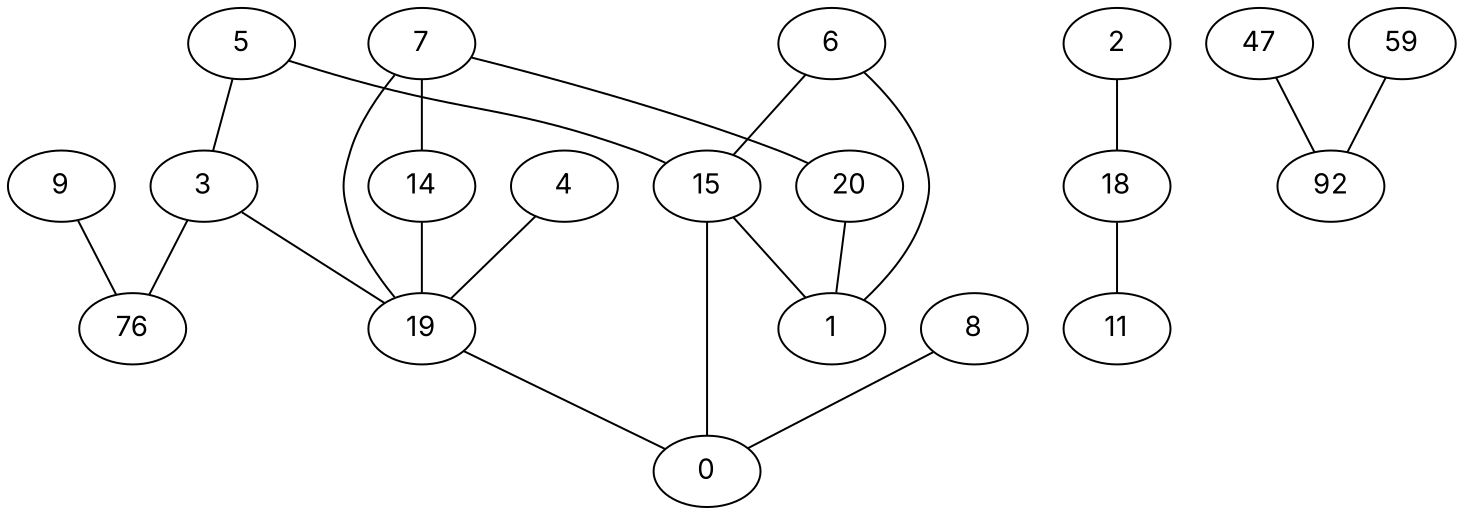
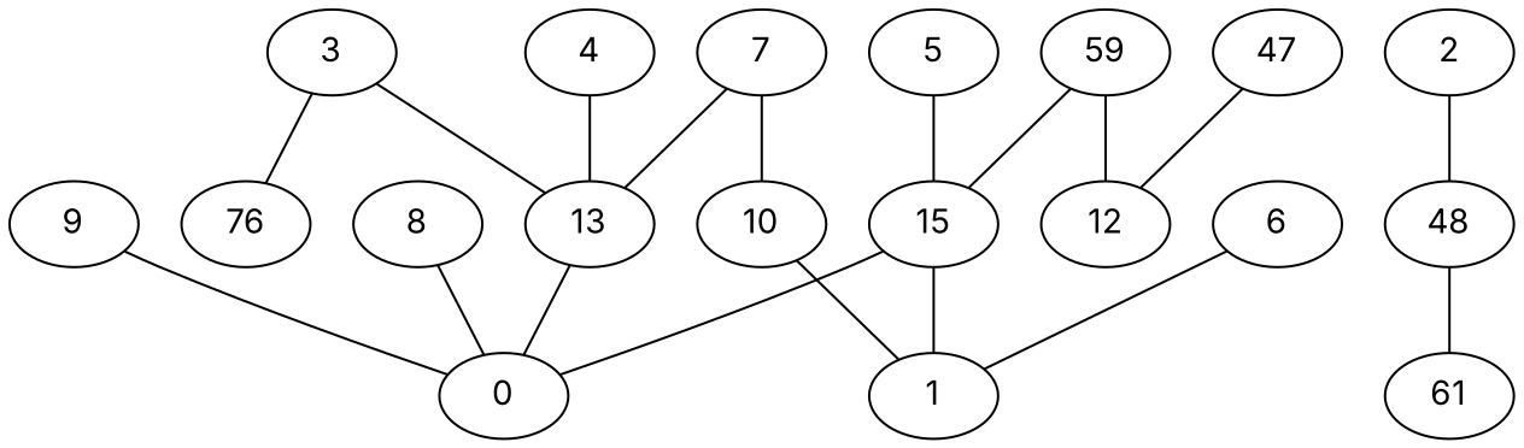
  digraph {
    fontname=Inter
    node [fontname=Inter]
    edge [color=black dir=none fontname=Inter]
    8
    0
    3
    n4 [label=76]
-   13 [label=19]
+   13
    2
-   18
-   11
+   18 [label=48]
+   11 [label=61]
    4
    n10 [label=47]
-   12 [label=92]
+   12
    7
-   10 [label=20]
-   14
+   10
    1
    15
    5
    6
    n19 [label=59]
    9
    subgraph sub_1 {
      8
      0
      3
      n4
      13
      2
      18
      11
      4
      n10
      12
      7
      10
-     14
      1
      15
      5
      6
      n19
      9
    }
    8 -> 0
    3 -> n4
    3 -> 13
    13 -> 0
    2 -> 18
    18 -> 11
    4 -> 13
    n10 -> 12
    7 -> 13
    7 -> 10
-   7 -> 14
    10 -> 1
-   14 -> 13
    15 -> 0
    15 -> 1
-   5 -> 3
    5 -> 15
    6 -> 1
    n19 -> 12
-   6 -> 15
-   9 -> n4
+   n19 -> 15
+   9 -> 0
  }
